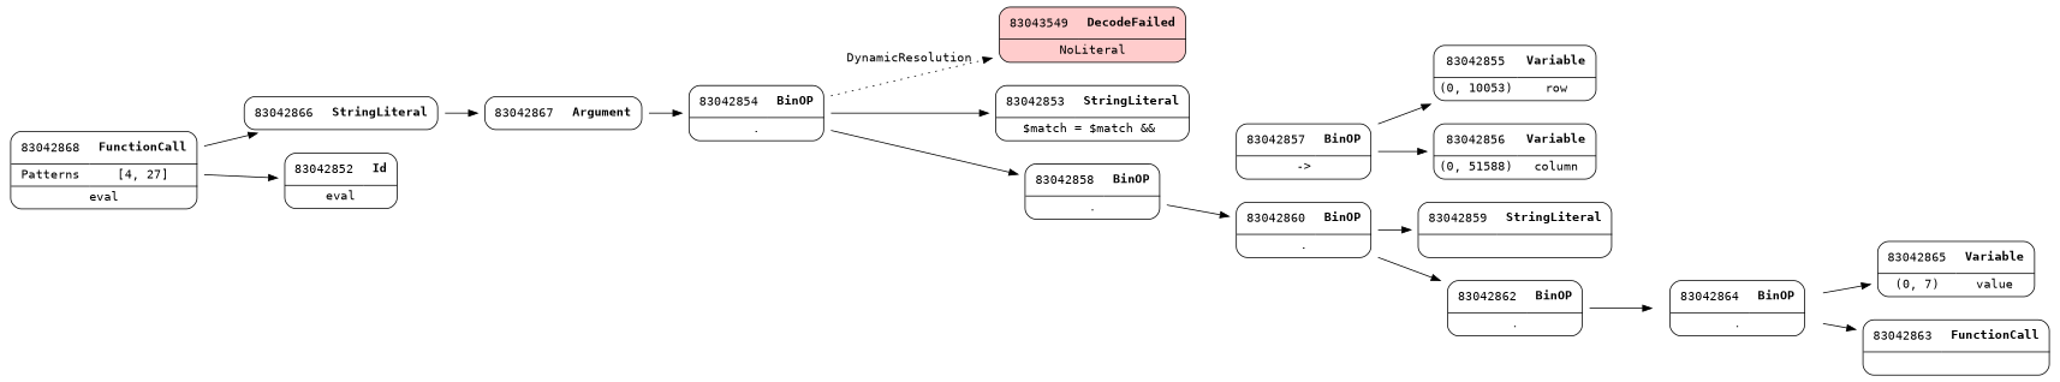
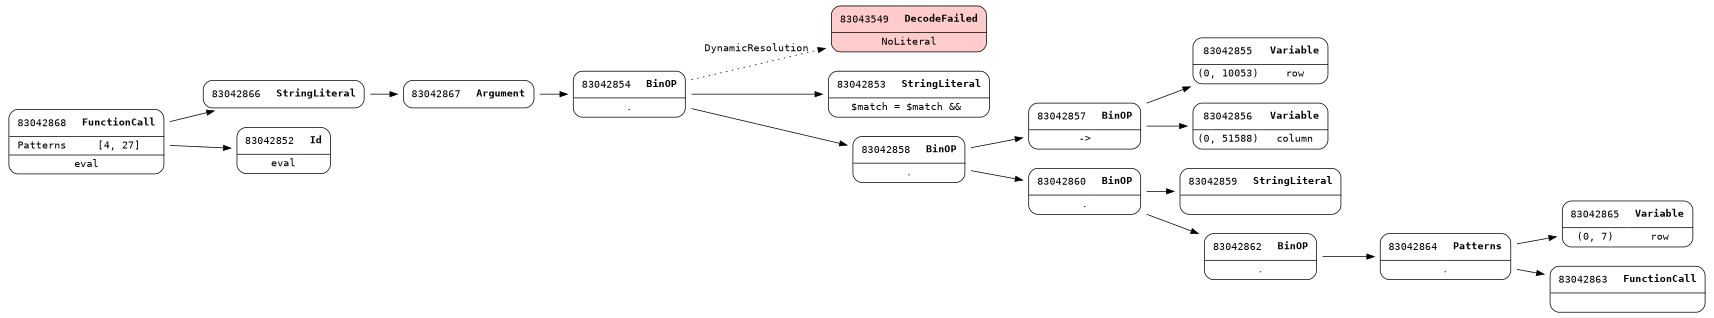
  digraph {
    fontname="DejaVu Sans Mono"
    rankdir=LR
    node [fontname="DejaVu Sans Mono" shape=none]
    edge [fontname="DejaVu Sans Mono" weight=2]
    n1 [label=<<TABLE border='1' cellspacing='0' cellpadding='10' style='rounded' ><TR><TD border='0'>83042867</TD><TD border='0'><B>Argument</B></TD></TR></TABLE>>]
    n2 [label=<<TABLE border='1' cellspacing='0' cellpadding='10' style='rounded' ><TR><TD border='0'>83042854</TD><TD border='0'><B>BinOP</B></TD></TR><HR/><TR><TD border='0' cellpadding='5' colspan='2'>.</TD></TR></TABLE>>]
    n3 [label=<<TABLE border='1' cellspacing='0' cellpadding='10' style='rounded' bgcolor='#FFCCCC' ><TR><TD border='0'>83043549</TD><TD border='0'><B>DecodeFailed</B></TD></TR><HR/><TR><TD border='0' cellpadding='5' colspan='2'>NoLiteral</TD></TR></TABLE>>]
    n4 [label=<<TABLE border='1' cellspacing='0' cellpadding='10' style='rounded' ><TR><TD border='0'>83042853</TD><TD border='0'><B>StringLiteral</B></TD></TR><HR/><TR><TD border='0' cellpadding='5' colspan='2'>$match = $match &amp;&amp; </TD></TR></TABLE>>]
    n5 [label=<<TABLE border='1' cellspacing='0' cellpadding='10' style='rounded' ><TR><TD border='0'>83042858</TD><TD border='0'><B>BinOP</B></TD></TR><HR/><TR><TD border='0' cellpadding='5' colspan='2'>.</TD></TR></TABLE>>]
    n6 [label=<<TABLE border='1' cellspacing='0' cellpadding='10' style='rounded' ><TR><TD border='0'>83042857</TD><TD border='0'><B>BinOP</B></TD></TR><HR/><TR><TD border='0' cellpadding='5' colspan='2'>-&gt;</TD></TR></TABLE>>]
    n7 [label=<<TABLE border='1' cellspacing='0' cellpadding='10' style='rounded' ><TR><TD border='0'>83042860</TD><TD border='0'><B>BinOP</B></TD></TR><HR/><TR><TD border='0' cellpadding='5' colspan='2'>.</TD></TR></TABLE>>]
    n8 [label=<<TABLE border='1' cellspacing='0' cellpadding='10' style='rounded' ><TR><TD border='0'>83042866</TD><TD border='0'><B>StringLiteral</B></TD></TR></TABLE>>]
-   n9 [label=<<TABLE border='1' cellspacing='0' cellpadding='10' style='rounded' ><TR><TD border='0'>83042865</TD><TD border='0'><B>Variable</B></TD></TR><HR/><TR><TD border='0' cellpadding='5'>(0, 7)</TD><TD border='0' cellpadding='5'>value</TD></TR></TABLE>>]
-   n10 [label=<<TABLE border='1' cellspacing='0' cellpadding='10' style='rounded' ><TR><TD border='0'>83042864</TD><TD border='0'><B>BinOP</B></TD></TR><HR/><TR><TD border='0' cellpadding='5' colspan='2'>.</TD></TR></TABLE>>]
+   n9 [label=<<TABLE border='1' cellspacing='0' cellpadding='10' style='rounded' ><TR><TD border='0'>83042865</TD><TD border='0'><B>Variable</B></TD></TR><HR/><TR><TD border='0' cellpadding='5'>(0, 7)</TD><TD border='0' cellpadding='5'>row</TD></TR></TABLE>>]
+   n10 [label=<<TABLE border='1' cellspacing='0' cellpadding='10' style='rounded' ><TR><TD border='0'>83042864</TD><TD border='0'><B>Patterns</B></TD></TR><HR/><TR><TD border='0' cellpadding='5' colspan='2'>.</TD></TR></TABLE>>]
    n11 [label=<<TABLE border='1' cellspacing='0' cellpadding='10' style='rounded' ><TR><TD border='0'>83042863</TD><TD border='0'><B>FunctionCall</B></TD></TR><HR/><TR><TD border='0' cellpadding='5' colspan='2'> </TD></TR></TABLE>>]
    n12 [label=<<TABLE border='1' cellspacing='0' cellpadding='10' style='rounded' ><TR><TD border='0'>83042868</TD><TD border='0'><B>FunctionCall</B></TD></TR><HR/><TR><TD border='0' cellpadding='5'>Patterns</TD><TD border='0' cellpadding='5'>[4, 27]</TD></TR><HR/><TR><TD border='0' cellpadding='5' colspan='2'>eval</TD></TR></TABLE>>]
    n13 [label=<<TABLE border='1' cellspacing='0' cellpadding='10' style='rounded' ><TR><TD border='0'>83042852</TD><TD border='0'><B>Id</B></TD></TR><HR/><TR><TD border='0' cellpadding='5' colspan='2'>eval</TD></TR></TABLE>>]
    n14 [label=<<TABLE border='1' cellspacing='0' cellpadding='10' style='rounded' ><TR><TD border='0'>83042855</TD><TD border='0'><B>Variable</B></TD></TR><HR/><TR><TD border='0' cellpadding='5'>(0, 10053)</TD><TD border='0' cellpadding='5'>row</TD></TR></TABLE>>]
    n15 [label=<<TABLE border='1' cellspacing='0' cellpadding='10' style='rounded' ><TR><TD border='0'>83042856</TD><TD border='0'><B>Variable</B></TD></TR><HR/><TR><TD border='0' cellpadding='5'>(0, 51588)</TD><TD border='0' cellpadding='5'>column</TD></TR></TABLE>>]
    n16 [label=<<TABLE border='1' cellspacing='0' cellpadding='10' style='rounded' ><TR><TD border='0'>83042859</TD><TD border='0'><B>StringLiteral</B></TD></TR><HR/><TR><TD border='0' cellpadding='5' colspan='2'> </TD></TR></TABLE>>]
    n17 [label=<<TABLE border='1' cellspacing='0' cellpadding='10' style='rounded' ><TR><TD border='0'>83042862</TD><TD border='0'><B>BinOP</B></TD></TR><HR/><TR><TD border='0' cellpadding='5' colspan='2'>.</TD></TR></TABLE>>]
    n1 -> n2
    n2 -> n3 [label=DynamicResolution style=dotted weight=""]
    n2 -> n4
    n2 -> n5
+   n5 -> n6
    n5 -> n7
    n6 -> n14
    n6 -> n15
    n7 -> n16
    n7 -> n17
    n8 -> n1
    n10 -> n9
    n10 -> n11
    n12 -> n8
    n12 -> n13
    n17 -> n10
  }
